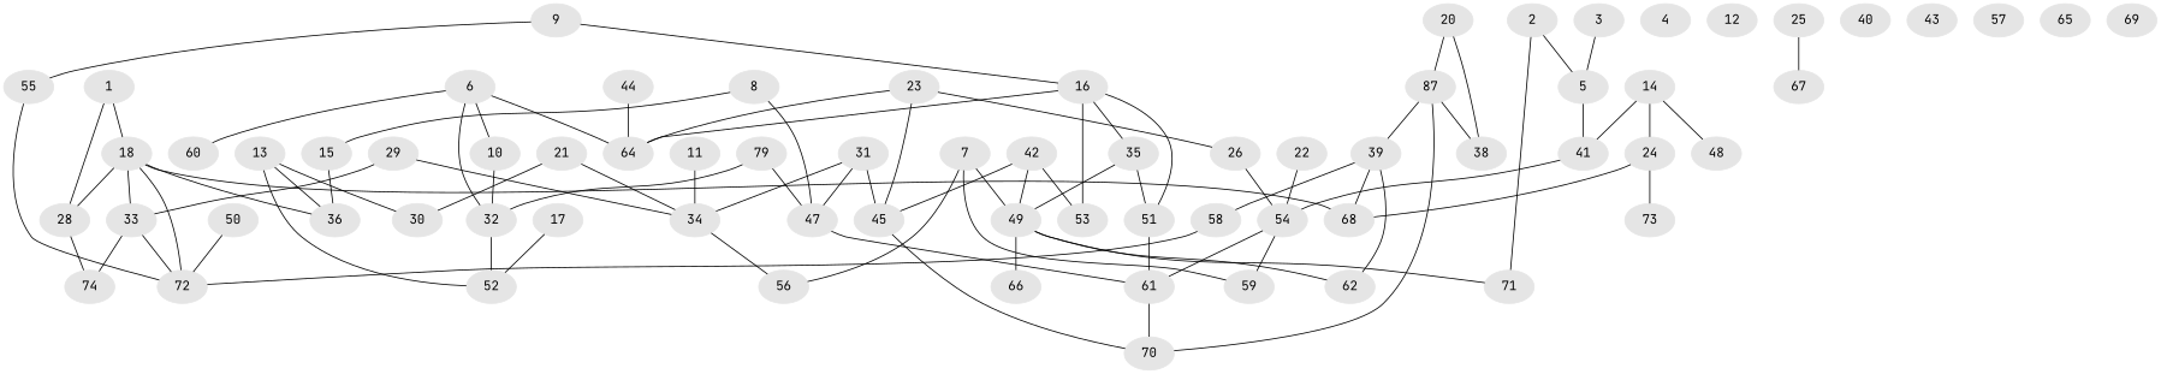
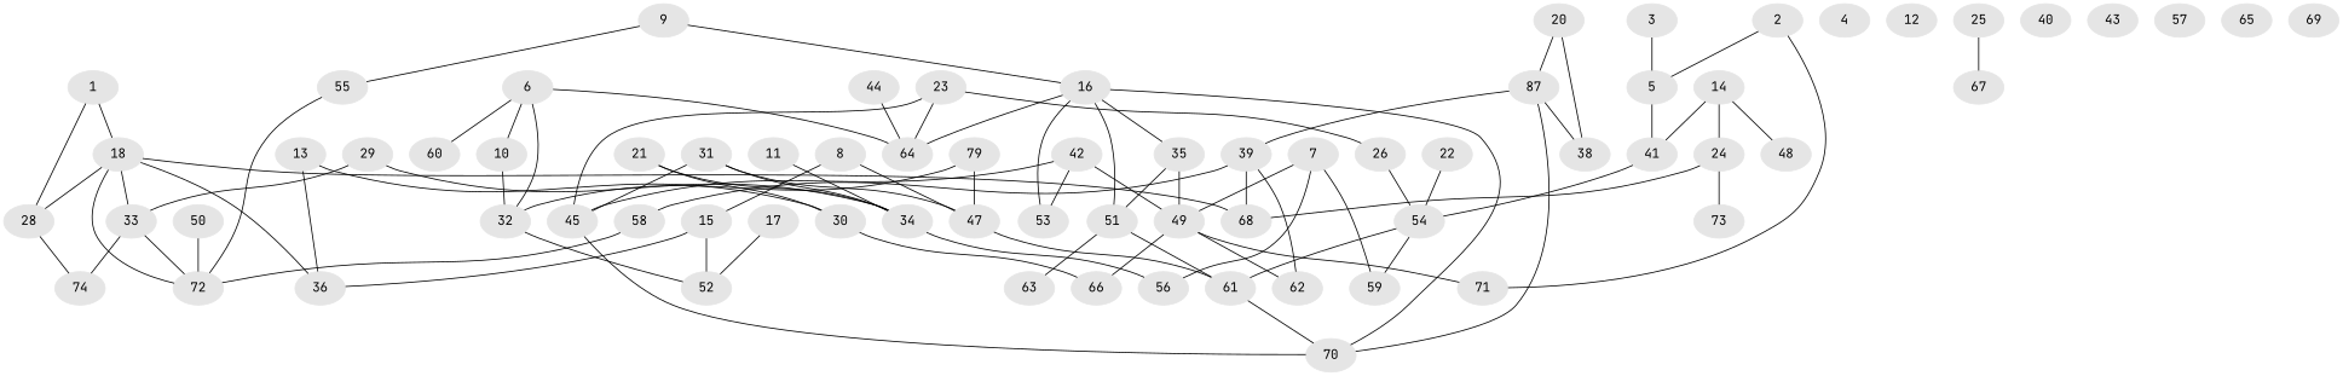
  graph {
    fontname="JetBrains Mono"
    node [color=gray90 fontname="JetBrains Mono" style=filled]
    edge [fontname="JetBrains Mono"]
    1
    18
    28
    36
    33
    68
    72
    24
    73
    2
    5
    71
    41
    3
    4
    54
    6
    10
    32
    60
    64
    52
    7
    49
    56
    59
    14
    48
    66
    62
    8
    15
    47
    61
    9
    16
    55
    35
    51
    53
    70
    11
    34
    12
    13
    30
+   63
    17
    74
    n50 [label=79]
    n51 [label=87]
    20
    38
    39
    21
    22
    23
    26
    45
    25
    67
    31
    29
    58
    40
    42
    43
    44
    50
    57
    65
    69
    1 -- 18
    1 -- 28
    18 -- 28
    18 -- 36
    18 -- 33
    18 -- 68
    18 -- 72
    28 -- 74
    33 -- 72
    33 -- 74
    24 -- 68
    24 -- 73
    2 -- 5
    2 -- 71
    5 -- 41
    41 -- 54
    3 -- 5
    54 -- 59
    54 -- 61
    6 -- 10
    6 -- 32
    6 -- 60
    6 -- 64
    10 -- 32
    32 -- 52
    7 -- 49
    7 -- 56
    7 -- 59
    49 -- 71
    49 -- 66
    49 -- 62
    14 -- 24
    14 -- 41
    14 -- 48
    8 -- 15
    8 -- 47
    15 -- 36
    47 -- 61
    61 -- 70
    9 -- 16
    9 -- 55
    16 -- 64
    16 -- 35
    16 -- 51
    16 -- 53
+   16 -- 70
    55 -- 72
    35 -- 49
    35 -- 51
    51 -- 61
+   51 -- 63
    11 -- 34
    34 -- 56
    13 -- 36
-   13 -- 52
+   15 -- 52
    13 -- 30
+   30 -- 66
    17 -- 52
    n50 -- 32
    n50 -- 47
    n51 -- 70
    n51 -- 38
    n51 -- 39
    20 -- n51
    20 -- 38
    39 -- 68
    39 -- 62
    39 -- 58
    21 -- 34
    21 -- 30
    22 -- 54
    23 -- 64
    23 -- 26
    23 -- 45
    26 -- 54
    45 -- 70
    25 -- 67
    31 -- 47
    31 -- 34
    31 -- 45
    29 -- 33
    29 -- 34
    58 -- 72
    42 -- 49
    42 -- 53
    42 -- 45
    44 -- 64
    50 -- 72
  }
